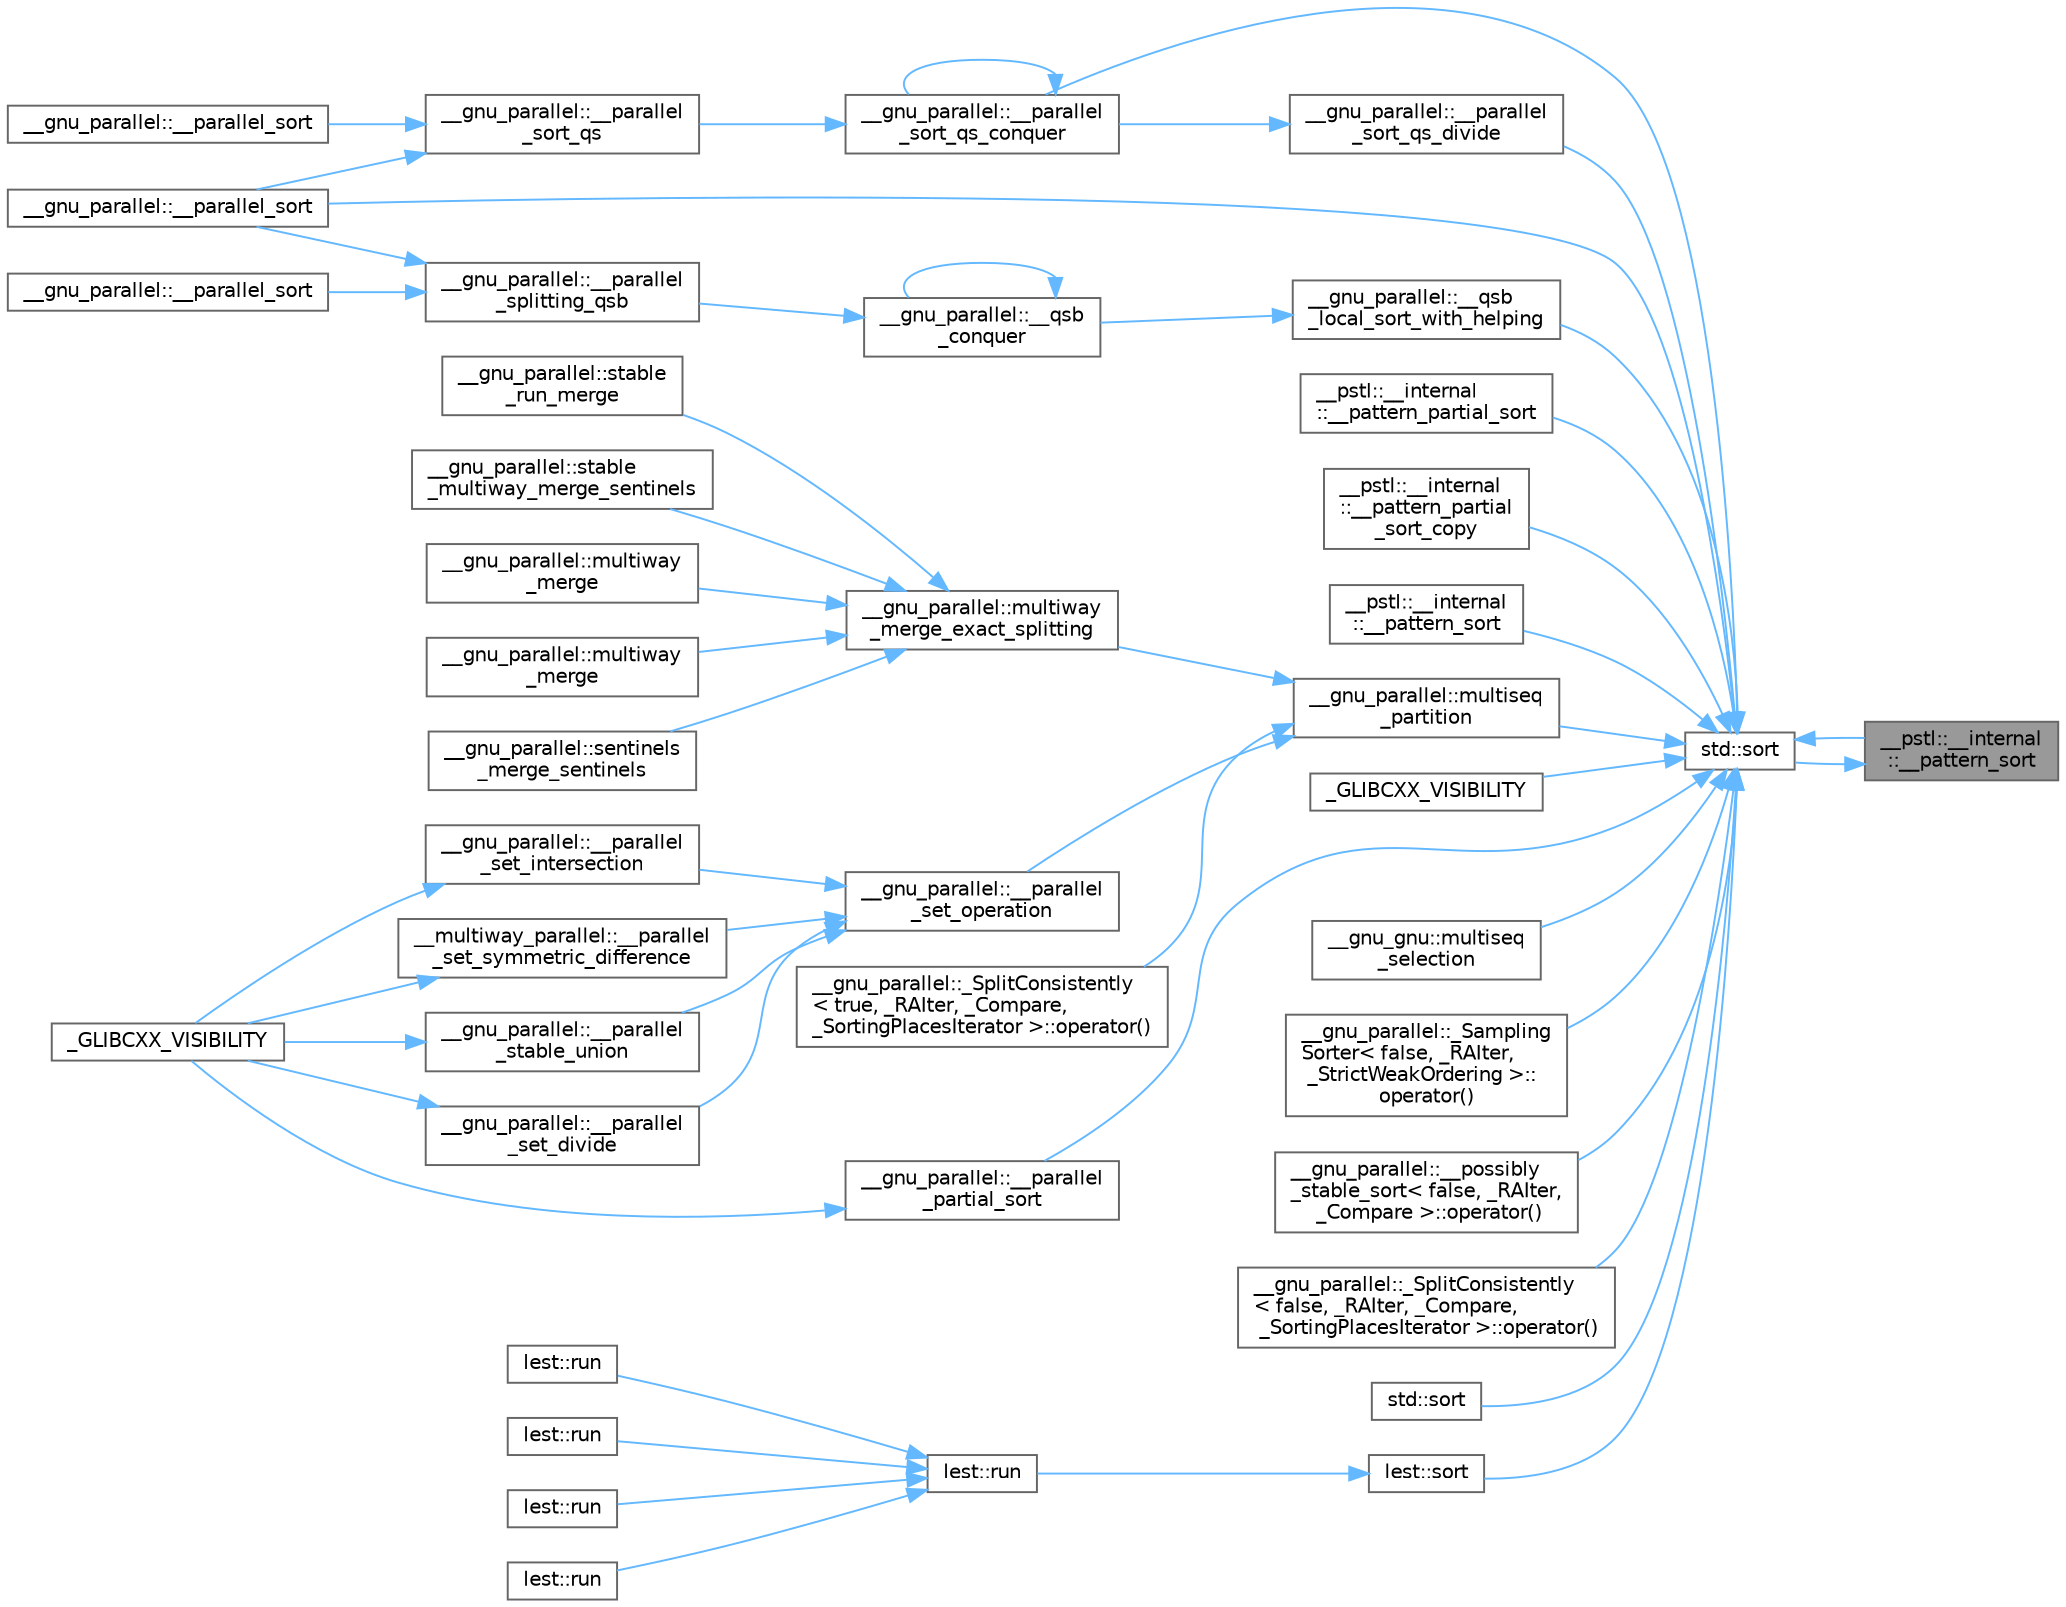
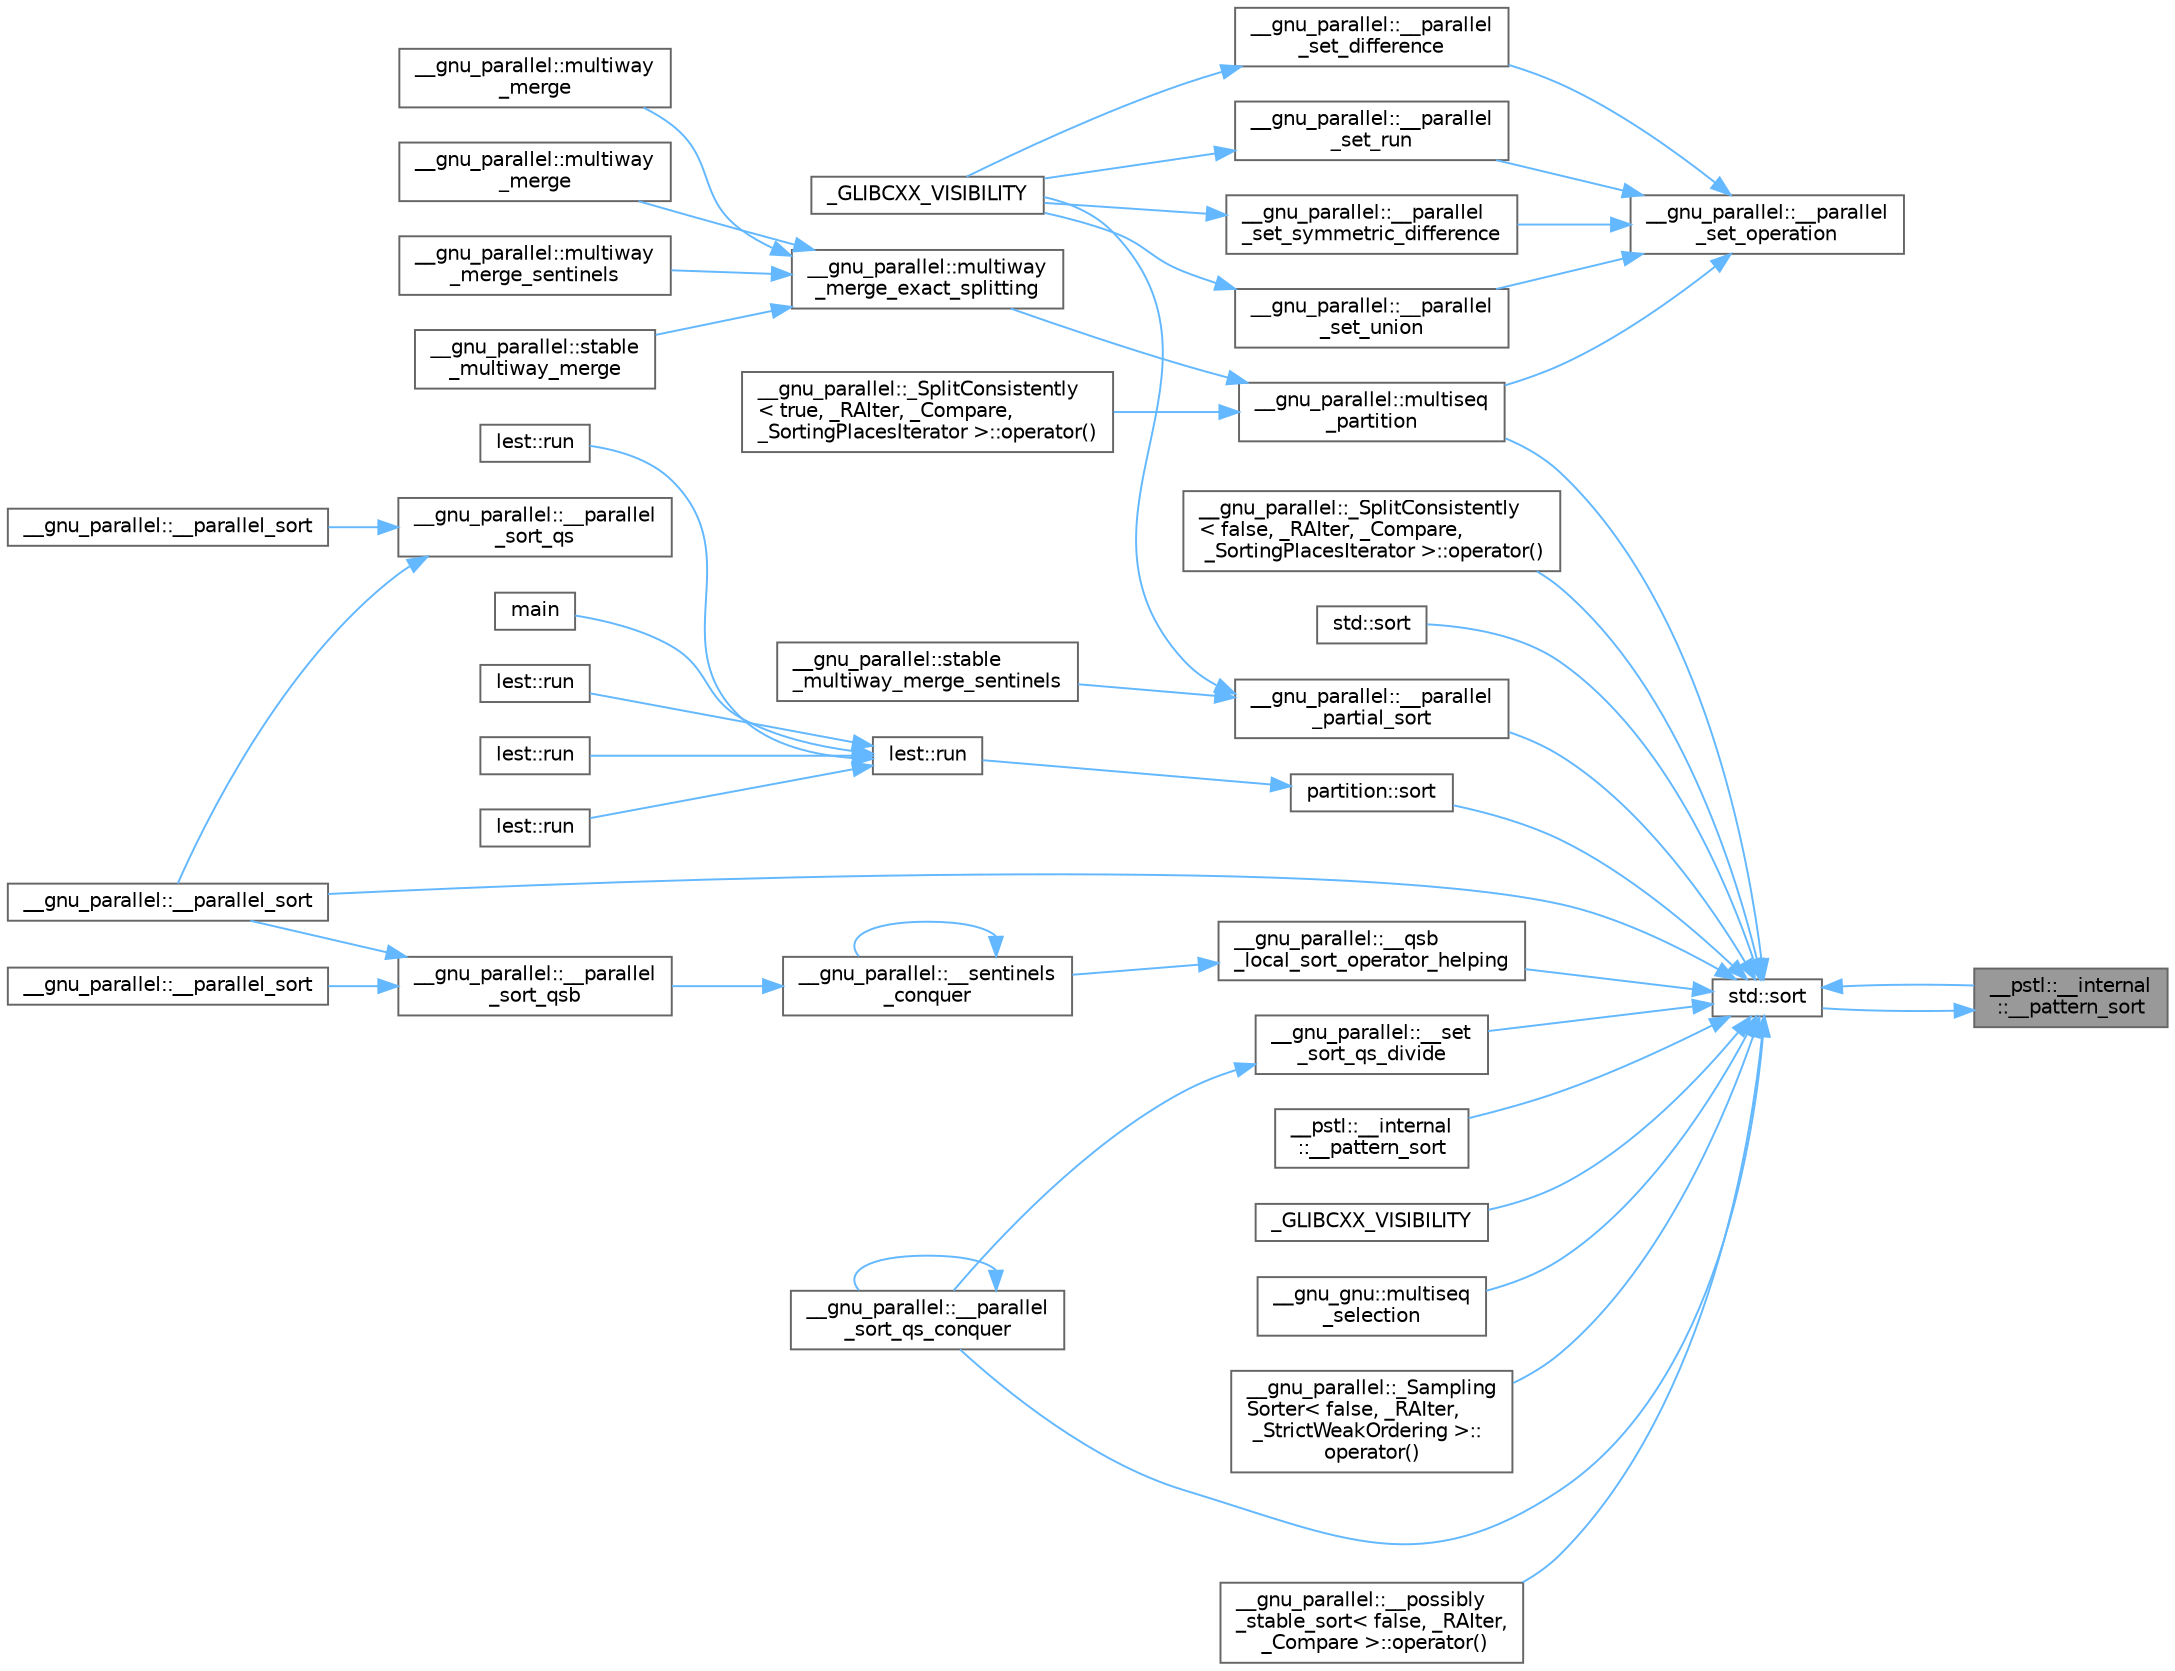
  digraph {
    rankdir=RL
    node [color=grey40 fillcolor=white fontname=Helvetica fontsize=10 shape=box style=filled]
    edge [color=steelblue1 dir=back fontname=Helvetica fontsize=10 labelfontname=Helvetica labelfontsize=10 style=solid]
    n1 [color=gray40 fillcolor=grey60 fontcolor=black height=0.2 label="__pstl::__internal\l::__pattern_sort" width=0.4]
    n2 [height=0.2 label="std::sort" width=0.4]
    n3 [height=0.2 label="__gnu_parallel::__parallel\l_partial_sort" width=0.4]
    n4 [height=0.2 label="__gnu_parallel::__parallel_sort" width=0.4]
    n5 [height=0.2 label="__gnu_parallel::__parallel\l_sort_qs_conquer" width=0.4]
-   n6 [height=0.2 label="__gnu_parallel::__parallel\l_sort_qs_divide" width=0.4]
-   n7 [height=0.2 label="__pstl::__internal\l::__pattern_partial_sort" width=0.4]
-   n8 [height=0.2 label="__pstl::__internal\l::__pattern_partial\l_sort_copy" width=0.4]
+   n6 [height=0.2 label="__gnu_parallel::__set\l_sort_qs_divide" width=0.4]
    n9 [height=0.2 label="__pstl::__internal\l::__pattern_sort" width=0.4]
-   n10 [height=0.2 label="__gnu_parallel::__qsb\l_local_sort_with_helping" width=0.4]
+   n10 [height=0.2 label="__gnu_parallel::__qsb\l_local_sort_operator_helping" width=0.4]
    n11 [height=0.2 label=_GLIBCXX_VISIBILITY width=0.4]
    n12 [height=0.2 label="__gnu_parallel::multiseq\l_partition" width=0.4]
    n13 [height=0.2 label="__gnu_gnu::multiseq\l_selection" width=0.4]
    n14 [height=0.2 label="__gnu_parallel::_Sampling\lSorter\< false, _RAIter,\l _StrictWeakOrdering \>::\loperator()" width=0.4]
    n15 [height=0.2 label="__gnu_parallel::__possibly\l_stable_sort\< false, _RAIter,\l _Compare \>::operator()" width=0.4]
    n16 [height=0.2 label="__gnu_parallel::_SplitConsistently\l\< false, _RAIter, _Compare,\l _SortingPlacesIterator \>::operator()" width=0.4]
    n17 [height=0.2 label="std::sort" width=0.4]
-   n18 [height=0.2 label="lest::sort" width=0.4]
+   n18 [height=0.2 label="partition::sort" width=0.4]
    n19 [height=0.2 label=_GLIBCXX_VISIBILITY width=0.4]
    n20 [height=0.2 label="__gnu_parallel::__parallel\l_sort_qs" width=0.4]
-   n21 [height=0.2 label="__gnu_parallel::__qsb\l_conquer" width=0.4]
+   n21 [height=0.2 label="__gnu_parallel::__sentinels\l_conquer" width=0.4]
    n22 [height=0.2 label="__gnu_parallel::__parallel\l_set_operation" width=0.4]
    n23 [height=0.2 label="__gnu_parallel::multiway\l_merge_exact_splitting" width=0.4]
    n24 [height=0.2 label="__gnu_parallel::_SplitConsistently\l\< true, _RAIter, _Compare, \l_SortingPlacesIterator \>::operator()" width=0.4]
    n25 [height=0.2 label="lest::run" width=0.4]
    n26 [height=0.2 label="__gnu_parallel::__parallel_sort" width=0.4]
-   n27 [height=0.2 label="__gnu_parallel::__parallel\l_splitting_qsb" width=0.4]
+   n27 [height=0.2 label="__gnu_parallel::__parallel\l_sort_qsb" width=0.4]
    n28 [height=0.2 label="__gnu_parallel::__parallel_sort" width=0.4]
-   n29 [height=0.2 label="__gnu_parallel::__parallel\l_set_divide" width=0.4]
-   n30 [height=0.2 label="__gnu_parallel::__parallel\l_set_intersection" width=0.4]
-   n31 [height=0.2 label="__multiway_parallel::__parallel\l_set_symmetric_difference" width=0.4]
-   n32 [height=0.2 label="__gnu_parallel::__parallel\l_stable_union" width=0.4]
+   n29 [height=0.2 label="__gnu_parallel::__parallel\l_set_difference" width=0.4]
+   n30 [height=0.2 label="__gnu_parallel::__parallel\l_set_run" width=0.4]
+   n31 [height=0.2 label="__gnu_parallel::__parallel\l_set_symmetric_difference" width=0.4]
+   n32 [height=0.2 label="__gnu_parallel::__parallel\l_set_union" width=0.4]
    n33 [height=0.2 label="__gnu_parallel::multiway\l_merge" width=0.4]
    n34 [height=0.2 label="__gnu_parallel::multiway\l_merge" width=0.4]
-   n35 [height=0.2 label="__gnu_parallel::sentinels\l_merge_sentinels" width=0.4]
-   n36 [height=0.2 label="__gnu_parallel::stable\l_run_merge" width=0.4]
+   n35 [height=0.2 label="__gnu_parallel::multiway\l_merge_sentinels" width=0.4]
+   n36 [height=0.2 label="__gnu_parallel::stable\l_multiway_merge" width=0.4]
    n37 [height=0.2 label="__gnu_parallel::stable\l_multiway_merge_sentinels" width=0.4]
+   n38 [height=0.2 label=main width=0.4]
    n39 [height=0.2 label="lest::run" width=0.4]
    n40 [height=0.2 label="lest::run" width=0.4]
    n41 [height=0.2 label="lest::run" width=0.4]
    n42 [height=0.2 label="lest::run" width=0.4]
    n1 -> n2
    n2 -> n1
    n2 -> n3
    n2 -> n4
    n2 -> n5
    n2 -> n6
-   n2 -> n7
-   n2 -> n8
    n2 -> n9
    n2 -> n10
    n2 -> n11
    n2 -> n12
    n2 -> n13
    n2 -> n14
    n2 -> n15
    n2 -> n16
    n2 -> n17
    n2 -> n18
    n3 -> n19
    n5 -> n5
-   n5 -> n20
    n6 -> n5
    n10 -> n21
-   n12 -> n22
+   n22 -> n12
    n12 -> n23
    n12 -> n24
    n18 -> n25
    n20 -> n4
    n20 -> n26
    n21 -> n21
    n21 -> n27
    n22 -> n29
    n22 -> n30
    n22 -> n31
    n22 -> n32
    n23 -> n33
    n23 -> n34
    n23 -> n35
    n23 -> n36
-   n23 -> n37
+   n3 -> n37
+   n25 -> n38
    n25 -> n39
    n25 -> n40
    n25 -> n41
    n25 -> n42
    n27 -> n4
    n27 -> n28
    n29 -> n19
    n30 -> n19
    n31 -> n19
    n32 -> n19
  }
